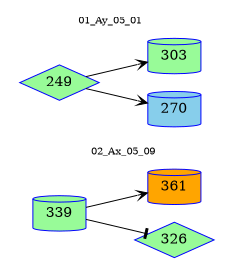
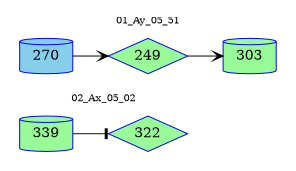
  digraph {
    rankdir=LR
    node [color=blue fillcolor=palegreen shape=cylinder style=filled]
    edge [arrowhead=vee color=black]
    n1 [label=339]
-   n2 [label=326 shape=diamond]
-   n3 [fillcolor=orange label=361]
+   n2 [label=322 shape=diamond]
    n4 [label=249 shape=diamond]
    n5 [fillcolor=skyblue label=270]
    n6 [label=303]
    subgraph cluster_1 {
      color=white
      fontsize=10
-     label="02_Ax_05_09"
+     label="02_Ax_05_02"
      n1
      n2
-     n3
    }
    subgraph cluster_2 {
      color=white
      fontsize=10
-     label="01_Ay_05_01"
+     label="01_Ay_05_51"
      n4
      n5
      n6
    }
    n1 -> n2 [arrowhead=tee]
-   n1 -> n3
-   n4 -> n5
+   n5 -> n4
    n4 -> n6
  }
